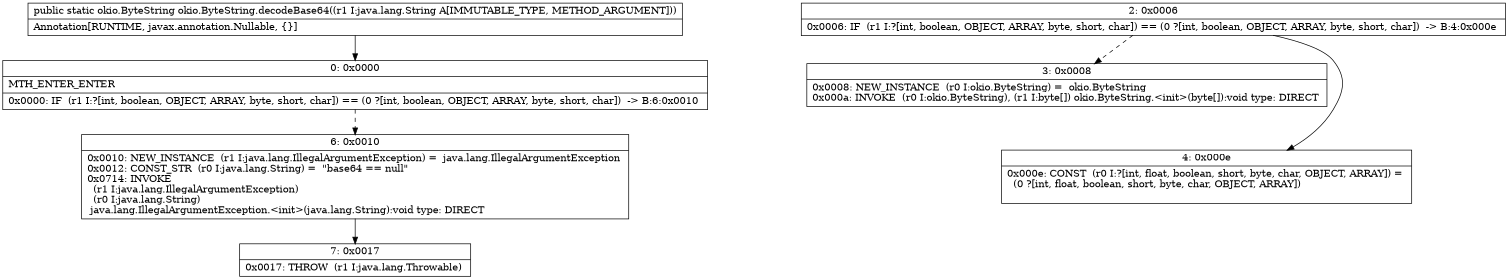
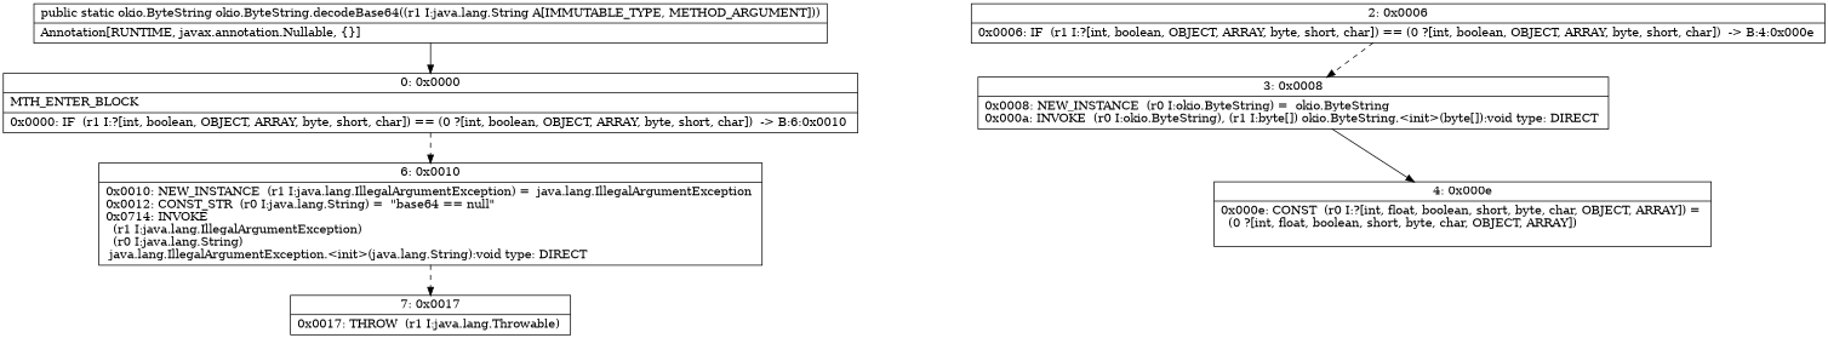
  digraph {
    node [shape=record]
-   n1 [label="{0\:\ 0x0000|MTH_ENTER_ENTER\l|0x0000: IF  (r1 I:?[int, boolean, OBJECT, ARRAY, byte, short, char]) == (0 ?[int, boolean, OBJECT, ARRAY, byte, short, char])  \-\> B:6:0x0010 \l}"]
+   n1 [label="{0\:\ 0x0000|MTH_ENTER_BLOCK\l|0x0000: IF  (r1 I:?[int, boolean, OBJECT, ARRAY, byte, short, char]) == (0 ?[int, boolean, OBJECT, ARRAY, byte, short, char])  \-\> B:6:0x0010 \l}"]
    n2 [label="{6\:\ 0x0010|0x0010: NEW_INSTANCE  (r1 I:java.lang.IllegalArgumentException) =  java.lang.IllegalArgumentException \l0x0012: CONST_STR  (r0 I:java.lang.String) =  \"base64 == null\" \l0x0714: INVOKE  \l  (r1 I:java.lang.IllegalArgumentException)\l  (r0 I:java.lang.String)\l java.lang.IllegalArgumentException.\<init\>(java.lang.String):void type: DIRECT \l}"]
    n3 [label="{7\:\ 0x0017|0x0017: THROW  (r1 I:java.lang.Throwable) \l}"]
    n4 [label="{2\:\ 0x0006|0x0006: IF  (r1 I:?[int, boolean, OBJECT, ARRAY, byte, short, char]) == (0 ?[int, boolean, OBJECT, ARRAY, byte, short, char])  \-\> B:4:0x000e \l}"]
    n5 [label="{3\:\ 0x0008|0x0008: NEW_INSTANCE  (r0 I:okio.ByteString) =  okio.ByteString \l0x000a: INVOKE  (r0 I:okio.ByteString), (r1 I:byte[]) okio.ByteString.\<init\>(byte[]):void type: DIRECT \l}"]
    n6 [label="{4\:\ 0x000e|0x000e: CONST  (r0 I:?[int, float, boolean, short, byte, char, OBJECT, ARRAY]) = \l  (0 ?[int, float, boolean, short, byte, char, OBJECT, ARRAY])\l \l}"]
    n7 [label="{public static okio.ByteString okio.ByteString.decodeBase64((r1 I:java.lang.String A[IMMUTABLE_TYPE, METHOD_ARGUMENT]))  | Annotation[RUNTIME, javax.annotation.Nullable, \{\}]\l}"]
    n1 -> n2 [style=dashed]
-   n2 -> n3
+   n2 -> n3 [style=dashed]
    n4 -> n5 [style=dashed]
-   n4 -> n6
+   n5 -> n6
    n7 -> n1
  }
